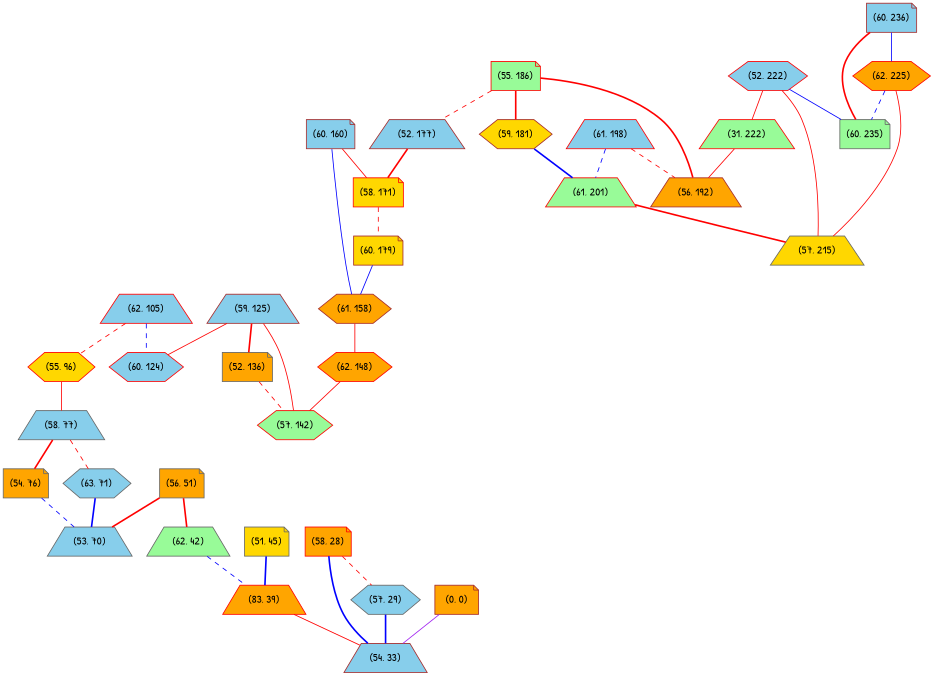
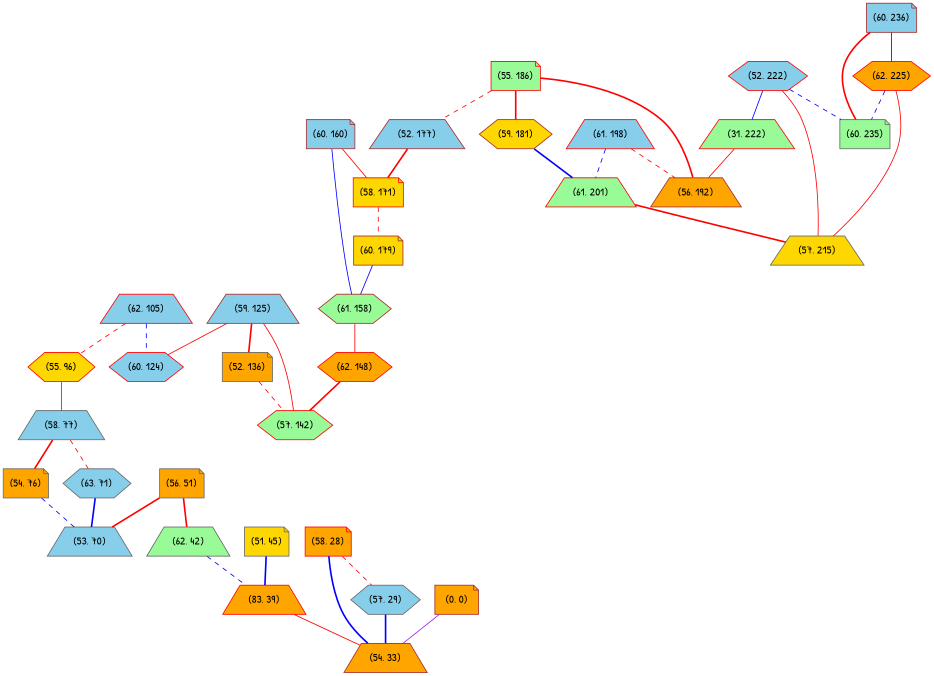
  graph {
    fontname="Patrick Hand"
    node [color=red fillcolor=skyblue fontname="Patrick Hand" shape=trapezium style=filled]
    edge [color=red fontname="Patrick Hand" style=bold weight=1]
    "(55, 96)" [fillcolor=gold shape=hexagon]
    "(58, 77)" [color=gray40]
    "(60, 124)" [shape=hexagon]
    "(56, 51)" [color=gray40 fillcolor=orange shape=note]
    "(62, 42)" [color=gray40 fillcolor=palegreen]
    "(53, 70)" [color=gray40]
    n7 [fillcolor=orange label="(83, 39)"]
    "(51, 45)" [color=gray40 fillcolor=gold shape=note]
    "(52, 222)" [shape=hexagon]
    "(31, 222)" [fillcolor=palegreen]
    "(60, 235)" [color=gray40 fillcolor=palegreen shape=note]
    "(57, 215)" [color=gray40 fillcolor=gold]
    "(56, 192)" [color=brown fillcolor=orange]
-   "(54, 33)" [color=brown]
+   "(54, 33)" [color=brown fillcolor=orange]
    "(55, 186)" [fillcolor=palegreen shape=note]
    "(52, 177)" [color=brown]
    "(59, 181)" [color=brown fillcolor=gold shape=hexagon]
    "(58, 171)" [fillcolor=gold shape=note]
    "(61, 201)" [fillcolor=palegreen]
    "(60, 236)" [color=brown shape=note]
    "(62, 225)" [fillcolor=orange shape=hexagon]
    "(60, 179)" [color=brown fillcolor=gold shape=note]
    "(59, 125)" [color=brown]
    "(52, 136)" [color=gray40 fillcolor=orange shape=note]
    "(57, 142)" [fillcolor=palegreen shape=hexagon]
    "(62, 105)"
    "(58, 28)" [fillcolor=orange shape=note]
    "(57, 29)" [color=gray40 shape=hexagon]
    "(63, 71)" [color=gray40 shape=hexagon]
    "(54, 76)" [color=gray40 fillcolor=orange shape=note]
    "(60, 160)" [color=brown shape=note]
-   "(61, 158)" [color=brown fillcolor=orange shape=hexagon]
+   "(61, 158)" [color=brown fillcolor=palegreen shape=hexagon]
    "(62, 148)" [fillcolor=orange shape=hexagon]
    "(61, 198)"
    "(0, 0)" [color=brown fillcolor=orange shape=note]
    "(55, 96)" -- "(58, 77)" [style=solid]
    "(58, 77)" -- "(63, 71)" [style=dashed]
    "(58, 77)" -- "(54, 76)"
    "(56, 51)" -- "(62, 42)"
    "(56, 51)" -- "(53, 70)"
    "(62, 42)" -- n7 [color=blue style=dashed weight=3]
    n7 -- "(54, 33)" [style=solid]
    "(51, 45)" -- n7 [color=blue weight=3]
-   "(52, 222)" -- "(31, 222)" [style=solid weight=3]
-   "(52, 222)" -- "(60, 235)" [color=blue style=solid weight=3]
+   "(52, 222)" -- "(31, 222)" [color=blue style=solid weight=3]
+   "(52, 222)" -- "(60, 235)" [color=blue style=dashed weight=3]
    "(52, 222)" -- "(57, 215)" [style=solid]
    "(31, 222)" -- "(56, 192)" [style=solid]
    "(55, 186)" -- "(56, 192)"
    "(55, 186)" -- "(52, 177)" [style=dashed]
    "(55, 186)" -- "(59, 181)"
    "(52, 177)" -- "(58, 171)"
    "(59, 181)" -- "(61, 201)" [color=blue weight=3]
    "(58, 171)" -- "(60, 179)" [style=dashed]
    "(61, 201)" -- "(57, 215)"
    "(60, 236)" -- "(60, 235)"
    "(60, 236)" -- "(62, 225)" [color=blue style=solid weight=3]
    "(62, 225)" -- "(60, 235)" [color=blue style=dashed weight=3]
    "(62, 225)" -- "(57, 215)" [style=solid]
    "(60, 179)" -- "(61, 158)" [color=blue style=solid weight=3]
    "(59, 125)" -- "(60, 124)" [style=solid]
    "(59, 125)" -- "(52, 136)"
    "(59, 125)" -- "(57, 142)" [style=solid]
    "(52, 136)" -- "(57, 142)" [style=dashed]
    "(62, 105)" -- "(55, 96)" [style=dashed]
    "(62, 105)" -- "(60, 124)" [color=blue style=dashed weight=3]
    "(58, 28)" -- "(54, 33)" [color=blue weight=3]
    "(58, 28)" -- "(57, 29)" [style=dashed]
    "(57, 29)" -- "(54, 33)" [color=blue weight=3]
    "(63, 71)" -- "(53, 70)" [color=blue weight=3]
    "(54, 76)" -- "(53, 70)" [color=blue style=dashed weight=3]
    "(60, 160)" -- "(58, 171)" [style=solid]
    "(60, 160)" -- "(61, 158)" [color=blue style=solid weight=3]
    "(61, 158)" -- "(62, 148)" [style=solid]
-   "(62, 148)" -- "(57, 142)" [style=solid]
+   "(62, 148)" -- "(57, 142)"
    "(61, 198)" -- "(56, 192)" [style=dashed]
    "(61, 198)" -- "(61, 201)" [color=blue style=dashed weight=3]
    "(0, 0)" -- "(54, 33)" [color=purple style=solid weight=4]
  }
